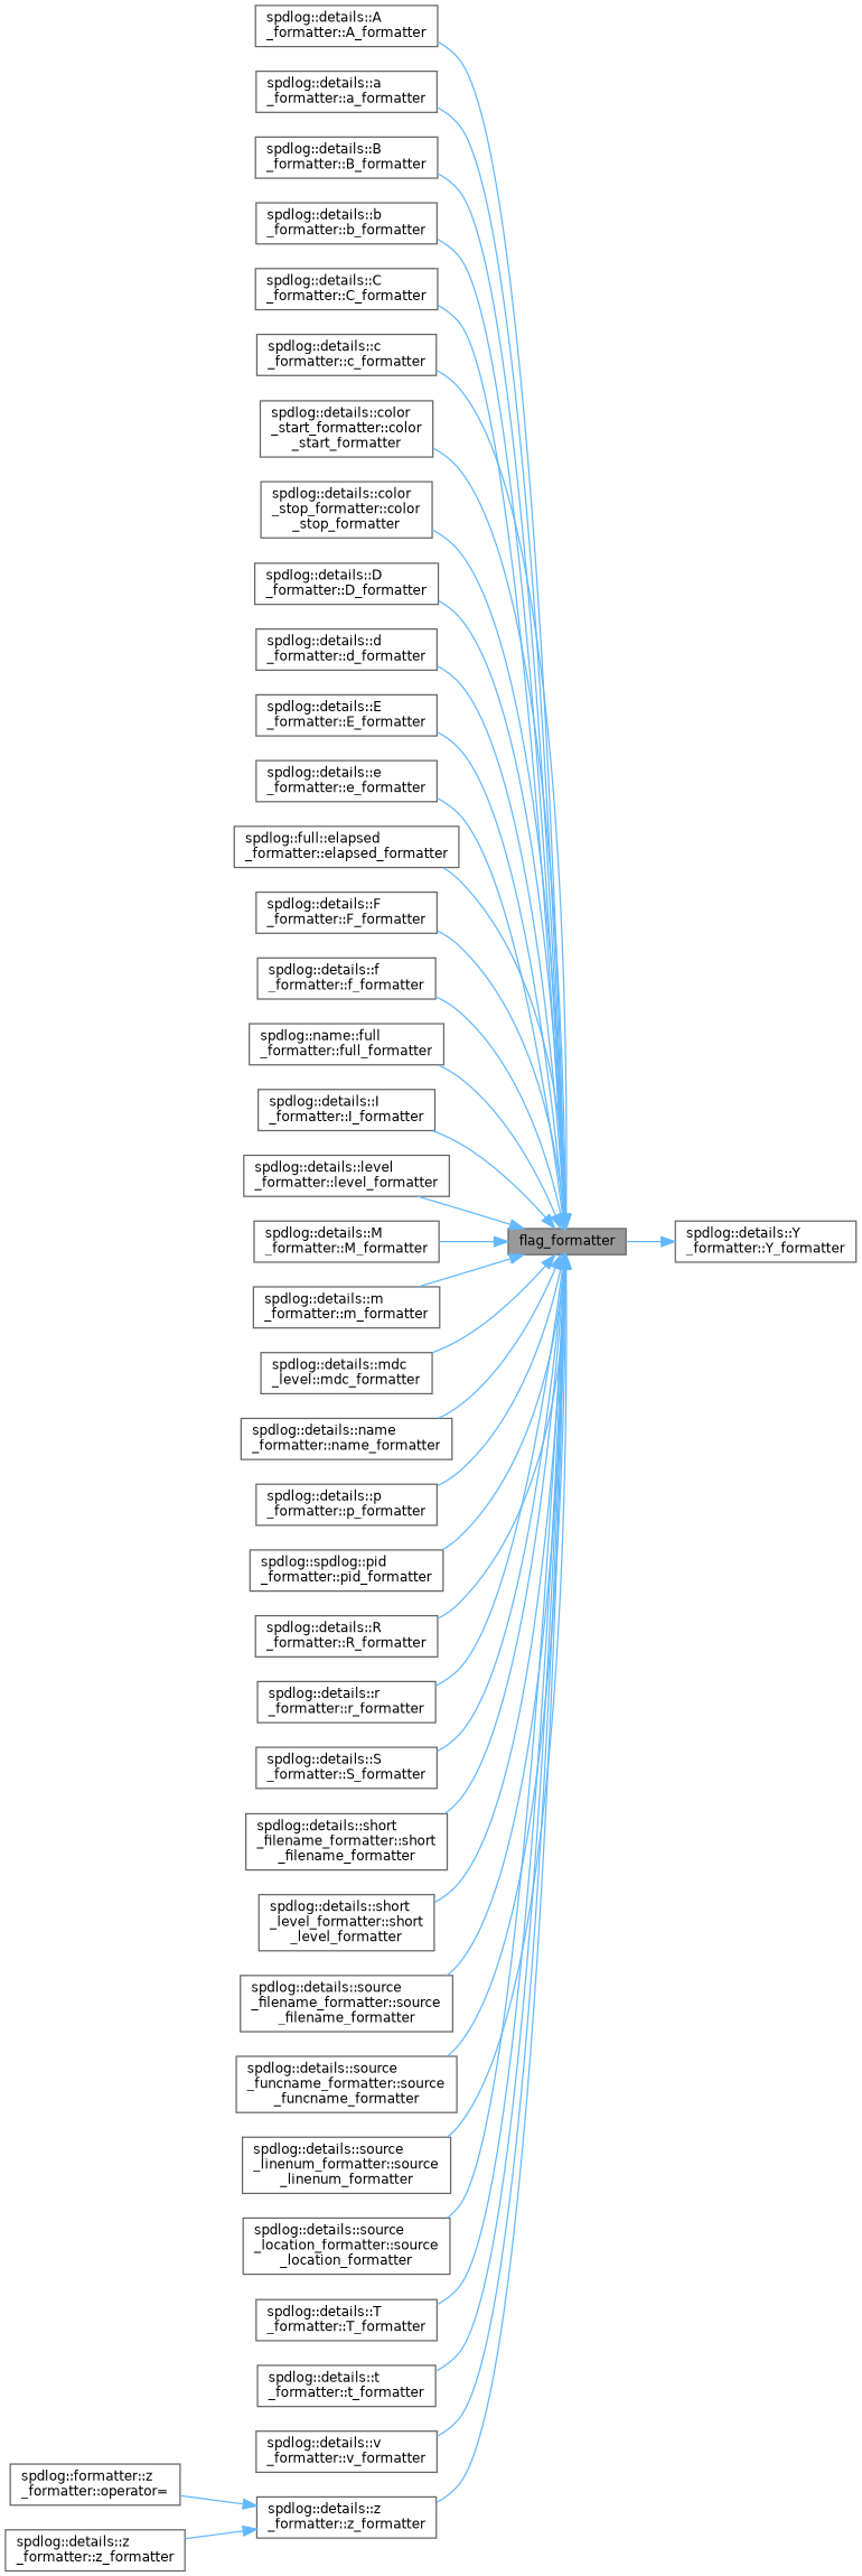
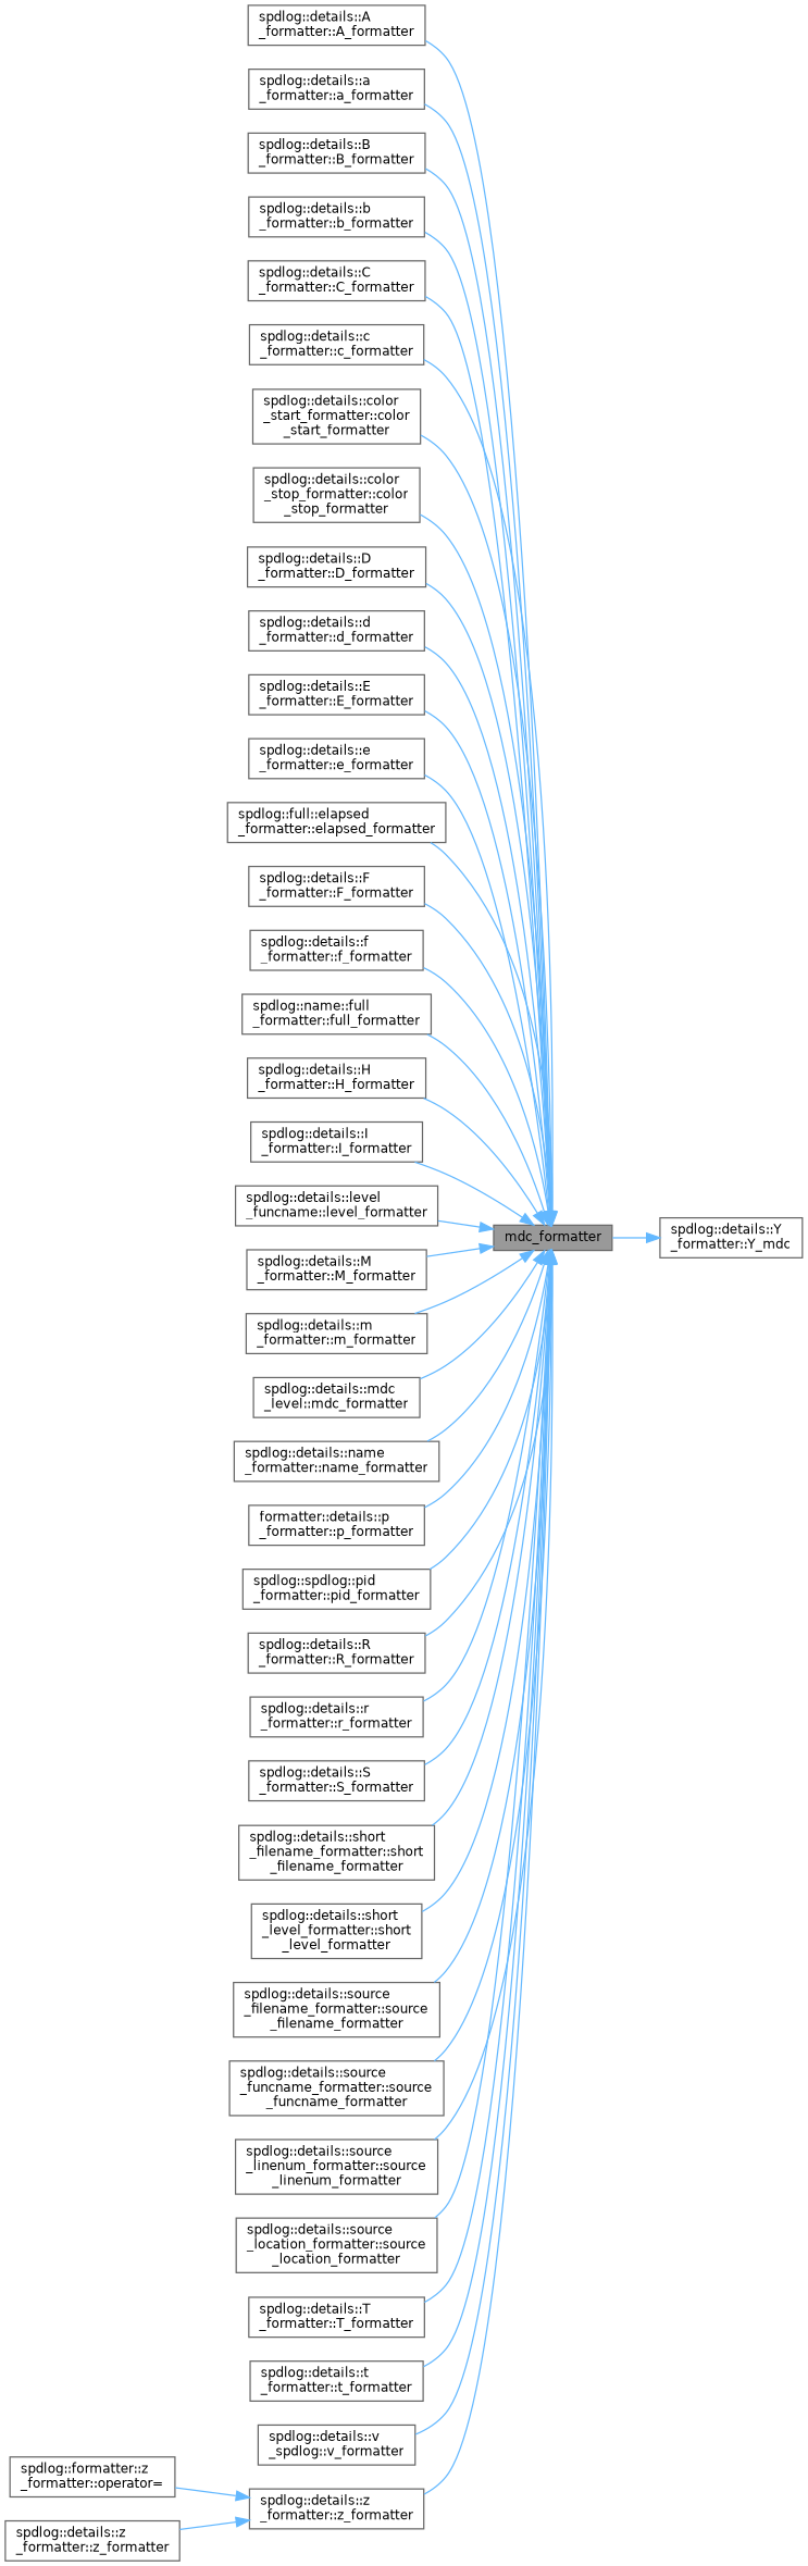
  digraph {
    rankdir=RL
    node [color=grey40 fillcolor=white fontname=Helvetica fontsize=10 shape=box style=filled]
    edge [color=steelblue1 dir=back fontname=Helvetica fontsize=10 labelfontname=Helvetica labelfontsize=10 style=solid]
-   n1 [color=gray40 fillcolor=grey60 fontcolor=black height=0.2 label=flag_formatter width=0.4]
+   n1 [color=gray40 fillcolor=grey60 fontcolor=black height=0.2 label=mdc_formatter width=0.4]
    n2 [height=0.2 label="spdlog::details::A\l_formatter::A_formatter" width=0.4]
    n3 [height=0.2 label="spdlog::details::a\l_formatter::a_formatter" width=0.4]
    n4 [height=0.2 label="spdlog::details::B\l_formatter::B_formatter" width=0.4]
    n5 [height=0.2 label="spdlog::details::b\l_formatter::b_formatter" width=0.4]
    n6 [height=0.2 label="spdlog::details::C\l_formatter::C_formatter" width=0.4]
    n7 [height=0.2 label="spdlog::details::c\l_formatter::c_formatter" width=0.4]
    n8 [height=0.2 label="spdlog::details::color\l_start_formatter::color\l_start_formatter" width=0.4]
    n9 [height=0.2 label="spdlog::details::color\l_stop_formatter::color\l_stop_formatter" width=0.4]
    n10 [height=0.2 label="spdlog::details::D\l_formatter::D_formatter" width=0.4]
    n11 [height=0.2 label="spdlog::details::d\l_formatter::d_formatter" width=0.4]
    n12 [height=0.2 label="spdlog::details::E\l_formatter::E_formatter" width=0.4]
    n13 [height=0.2 label="spdlog::details::e\l_formatter::e_formatter" width=0.4]
    n14 [height=0.2 label="spdlog::full::elapsed\l_formatter::elapsed_formatter" width=0.4]
    n15 [height=0.2 label="spdlog::details::F\l_formatter::F_formatter" width=0.4]
    n16 [height=0.2 label="spdlog::details::f\l_formatter::f_formatter" width=0.4]
    n17 [height=0.2 label="spdlog::name::full\l_formatter::full_formatter" width=0.4]
+   n18 [height=0.2 label="spdlog::details::H\l_formatter::H_formatter" width=0.4]
    n19 [height=0.2 label="spdlog::details::I\l_formatter::I_formatter" width=0.4]
-   n20 [height=0.2 label="spdlog::details::level\l_formatter::level_formatter" width=0.4]
+   n20 [height=0.2 label="spdlog::details::level\l_funcname::level_formatter" width=0.4]
    n21 [height=0.2 label="spdlog::details::M\l_formatter::M_formatter" width=0.4]
    n22 [height=0.2 label="spdlog::details::m\l_formatter::m_formatter" width=0.4]
    n23 [height=0.2 label="spdlog::details::mdc\l_level::mdc_formatter" width=0.4]
    n24 [height=0.2 label="spdlog::details::name\l_formatter::name_formatter" width=0.4]
-   n25 [height=0.2 label="spdlog::details::p\l_formatter::p_formatter" width=0.4]
+   n25 [height=0.2 label="formatter::details::p\l_formatter::p_formatter" width=0.4]
    n26 [height=0.2 label="spdlog::spdlog::pid\l_formatter::pid_formatter" width=0.4]
    n27 [height=0.2 label="spdlog::details::R\l_formatter::R_formatter" width=0.4]
    n28 [height=0.2 label="spdlog::details::r\l_formatter::r_formatter" width=0.4]
    n29 [height=0.2 label="spdlog::details::S\l_formatter::S_formatter" width=0.4]
    n30 [height=0.2 label="spdlog::details::short\l_filename_formatter::short\l_filename_formatter" width=0.4]
    n31 [height=0.2 label="spdlog::details::short\l_level_formatter::short\l_level_formatter" width=0.4]
    n32 [height=0.2 label="spdlog::details::source\l_filename_formatter::source\l_filename_formatter" width=0.4]
    n33 [height=0.2 label="spdlog::details::source\l_funcname_formatter::source\l_funcname_formatter" width=0.4]
    n34 [height=0.2 label="spdlog::details::source\l_linenum_formatter::source\l_linenum_formatter" width=0.4]
    n35 [height=0.2 label="spdlog::details::source\l_location_formatter::source\l_location_formatter" width=0.4]
    n36 [height=0.2 label="spdlog::details::T\l_formatter::T_formatter" width=0.4]
    n37 [height=0.2 label="spdlog::details::t\l_formatter::t_formatter" width=0.4]
-   n38 [height=0.2 label="spdlog::details::v\l_formatter::v_formatter" width=0.4]
+   n38 [height=0.2 label="spdlog::details::v\l_spdlog::v_formatter" width=0.4]
    n39 [height=0.2 label="spdlog::details::z\l_formatter::z_formatter" width=0.4]
-   n40 [height=0.2 label="spdlog::details::Y\l_formatter::Y_formatter" width=0.4]
+   n40 [height=0.2 label="spdlog::details::Y\l_formatter::Y_mdc" width=0.4]
    n41 [height=0.2 label="spdlog::formatter::z\l_formatter::operator=" width=0.4]
    n42 [height=0.2 label="spdlog::details::z\l_formatter::z_formatter" width=0.4]
    n1 -> n2
    n1 -> n3
    n1 -> n4
    n1 -> n5
    n1 -> n6
    n1 -> n7
    n1 -> n8
    n1 -> n9
    n1 -> n10
    n1 -> n11
    n1 -> n12
    n1 -> n13
    n1 -> n14
    n1 -> n15
    n1 -> n16
    n1 -> n17
+   n1 -> n18
    n1 -> n19
    n1 -> n20
    n1 -> n21
    n1 -> n22
    n1 -> n23
    n1 -> n24
    n1 -> n25
    n1 -> n26
    n1 -> n27
    n1 -> n28
    n1 -> n29
    n1 -> n30
    n1 -> n31
    n1 -> n32
    n1 -> n33
    n1 -> n34
    n1 -> n35
    n1 -> n36
    n1 -> n37
    n1 -> n38
    n1 -> n39
    n39 -> n41
    n39 -> n42
    n40 -> n1
  }
